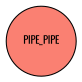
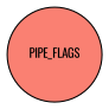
  digraph {
    rankdir=LR
    fontname=Oswald
-   n1 [color=black fillcolor=salmon fontname=Oswald fontsize=10 height=0.2 label=PIPE_PIPE shape=circle style=filled width=0.4]
+   n1 [color=black fillcolor=salmon fontname=Oswald fontsize=10 height=0.2 label=PIPE_FLAGS shape=circle style=filled width=0.4]
  }
